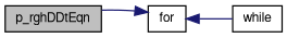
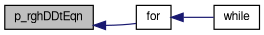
  digraph {
    rankdir=LR
    node [color=black fontname=FreeSans fontsize=10 shape=record]
    edge [color=midnightblue dir=back fontname=FreeSans fontsize=10 labelfontname=FreeSans labelfontsize=10 style=solid]
    n1 [fillcolor=grey75 fontcolor=black height=0.2 label=p_rghDDtEqn style=filled width=0.4]
    n2 [height=0.2 label=for width=0.4]
    n3 [height=0.2 label=while width=0.4]
-   n2 -> n1
+   n1 -> n2
    n2 -> n3
  }
